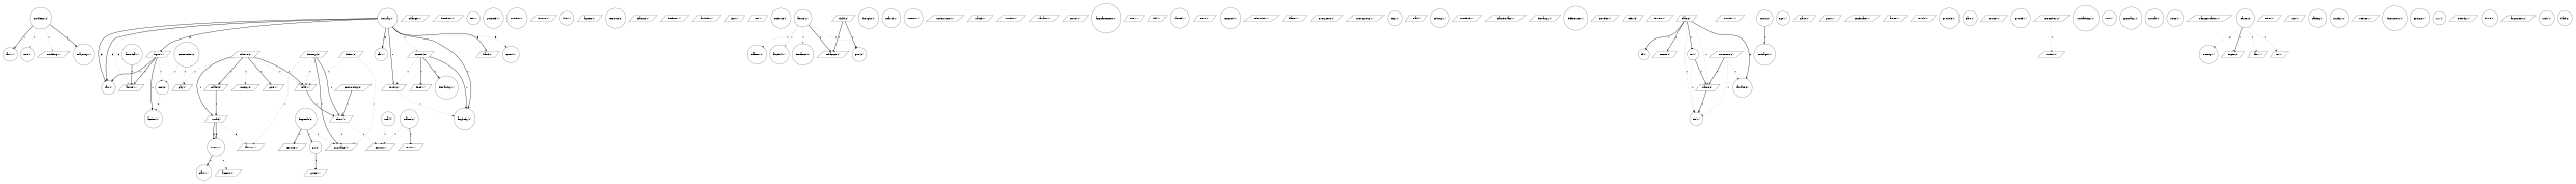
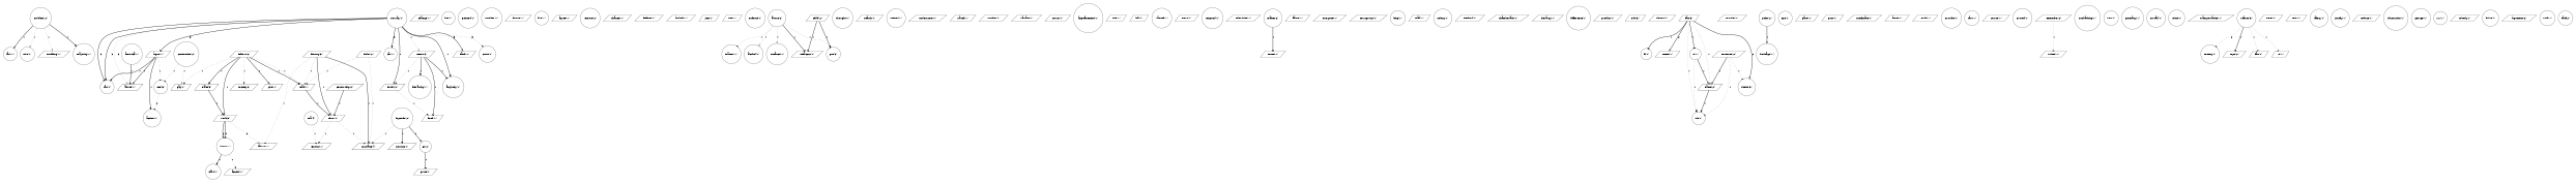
  digraph {
    node [shape=parallelogram]
    edge [arrowhead=tee style=bold]
    n1 [label="problem(2)" shape=circle]
    n2 [label="law(1)" shape=circle]
    n3 [label="size(1)" shape=circle]
    n4 [label="trodding(1)"]
    n5 [label="majority(1)" shape=circle]
    n6 [label="norway(1)" shape=circle]
    n7 [label="ban(1)" shape=circle]
    n8 [label="car(1)" shape=circle]
    n9 [label="seems(3)"]
    n10 [label="doubt(2)"]
    n11 [label="hand(1)"]
    n12 [label="argue(1)"]
    n13 [label="cross(1)" shape=circle]
    n14 [label="abuse(1)"]
    n15 [label="anybody(1)" shape=circle]
    n16 [label="hierarchy(1)" shape=circle]
    n17 [label="feed(1)"]
    n18 [label="one(3)" shape=circle]
    n19 [label="action(1)" shape=circle]
    n20 [label="change(1)"]
-   n21 [label="freedom(1)"]
    n22 [label="pay(1)"]
    n23 [label="bet(1)" shape=circle]
    n24 [label="pointed(1)" shape=circle]
    n25 [label="number(1)" shape=circle]
    n26 [label="future(1)"]
    n27 [label="live(1)" shape=circle]
    n28 [label="agree(1)"]
    n29 [label="remove(2)" shape=circle]
    n30 [label="chance(1)"]
    n31 [label="defines(1)"]
    n32 [label="asshole(1)"]
    n33 [label="jest(1)"]
    n34 [label="sex(1)"]
    n35 [label="enforce(1)" shape=circle]
    n36 [label="abuse(2)" shape=circle]
    n37 [label="matter(1)" shape=circle]
    n38 [label="alcohol(1)" shape=circle]
    n39 [label="instance(1)" shape=circle]
    n40 [label="tobaccco(1)"]
    n41 [label="gun(3)" shape=circle]
    n42 [label="thought(1)" shape=circle]
-   n43 [label="search(1)" shape=circle]
+   n43 [label="search(1)"]
    n44 [label="censorship(2)"]
    n45 [label="show(1)"]
    n46 [label="populace(4)"]
    n47 [label="restrict(1)"]
    n48 [label="usenet(1)" shape=circle]
    n49 [label="underscore(1)"]
    n50 [label="depends(2)" shape=circle]
    n51 [label="service(1)"]
    n52 [label="go(2)" shape=circle]
    n53 [label="price(1)"]
    n54 [label="watch(1)"]
    n55 [label="believe(2)"]
    n56 [label="society(2)"]
    n57 [label="read(1)"]
    n58 [label="give(1)"]
    n59 [label="make(3)"]
    n60 [label="work(3)"]
    n61 [label="failure(1)"]
    n62 [label="doesn(1)" shape=circle]
    n63 [label="clari(1)" shape=circle]
    n64 [label="access(1)"]
    n65 [label="wonder(1)"]
    n66 [label="warrant(1)"]
    n67 [label="storm(1)"]
    n68 [label="appeasement(1)" shape=circle]
    n69 [label="site(1)"]
    n70 [label="kill(1)"]
    n71 [label="wanted(1)" shape=circle]
    n72 [label="news(1)"]
    n73 [label="respond(1)" shape=circle]
    n74 [label="television(1)"]
    n75 [label="makes(2)" shape=circle]
    n76 [label="sense(1)"]
    n77 [label="flame(1)"]
    n78 [label="everyone(1)"]
    n79 [label="newsgroup(1)"]
    n80 [label="king(1)" shape=circle]
    n81 [label="mail(1)"]
    n82 [label="colony(1)" shape=circle]
    n83 [label="method(1)"]
    n84 [label="chamberlain(1)"]
    n85 [label="hierarcy(1)"]
    n86 [label="contention(2)" shape=circle]
    n87 [label="difference(1)" shape=circle]
    n88 [label="predict(1)"]
    n89 [label="edu(3)"]
    n90 [label="desert(1)"]
    n91 [label="dan(3)"]
    n92 [label="ifi(1)" shape=circle]
    n93 [label="exnet(1)"]
    n94 [label="re(1)" shape=circle]
    n95 [label="name(2)"]
    n96 [label="uio(1)" shape=circle]
-   n97 [label="iastate(3)" shape=circle]
+   n97 [label="doesn(3)" shape=circle]
    n98 [label="history(3)"]
    n99 [label="murder(1)"]
    n100 [label="point(2)" shape=circle]
    n101 [label="heritage(1)" shape=circle]
    n102 [label="ego(1)" shape=circle]
    n103 [label="gave(1)"]
    n104 [label="post(1)"]
    n105 [label="confiscate(1)"]
    n106 [label="amex(1)"]
    n107 [label="child(2)"]
    n108 [label="revolt(1)"]
    n109 [label="provide(1)" shape=circle]
    n110 [label="part(1)" shape=circle]
    n111 [label="course(1)"]
    n112 [label="proved(1)" shape=circle]
    n113 [label="remember(2)"]
    n114 [label="writes(1)"]
    n115 [label="sorenson(2)"]
    n116 [label="sunbathing(1)" shape=circle]
    n117 [label="won(1)" shape=circle]
    n118 [label="germany(1)" shape=circle]
    n119 [label="hitler(2)"]
    n120 [label="curtail(1)" shape=circle]
    n121 [label="voice(1)" shape=circle]
    n122 [label="transportation(1)"]
    n123 [label="reason(3)" shape=circle]
    n124 [label="money(1)" shape=circle]
    n125 [label="hope(2)"]
    n126 [label="fan(1)"]
    n127 [label="ve(1)"]
    n128 [label="meet(1)"]
    n129 [label="tom(1)"]
    n130 [label="safety(1)" shape=circle]
    n131 [label="justify(1)" shape=circle]
    n132 [label="reduce(1)"]
    n133 [label="america(1)" shape=circle]
    n134 [label="discussion(1)" shape=circle]
    n135 [label="george(1)" shape=circle]
    n136 [label="ww(1)" shape=circle]
    n137 [label="nobody(1)"]
    n138 [label="usa(4)" shape=circle]
    n139 [label="drive(1)" shape=circle]
    n140 [label="argument(2)"]
    n141 [label="wish(1)" shape=circle]
    n142 [label="batf(2)" shape=circle]
    n1 -> n2 [arrowhead=onormal label=1]
    n1 -> n3 [arrowhead=onormal label=1 style=dotted]
    n1 -> n4 [arrowhead=onormal label=1 style=dotted]
    n1 -> n5 [arrowhead=normal label=1]
    n6 -> n7 [label=3]
    n6 -> n7 [arrowhead=normal label=3]
    n6 -> n8 [arrowhead=normal label=3]
    n6 -> n9 [arrowhead=onormal label=1 style=dotted]
    n6 -> n10 [arrowhead=onormal label=1]
    n6 -> n11 [arrowhead=onormal label=3]
    n6 -> n12 [label=3]
    n6 -> n13 [arrowhead=normal label=3 style=dotted]
    n6 -> n14 [arrowhead=onormal label=3 style=dotted]
    n6 -> n15 [arrowhead=normal label=1]
    n9 -> n10 [arrowhead=normal label=1 style=dotted]
    n9 -> n15 [label=1]
    n9 -> n16 [arrowhead=normal label=1]
    n9 -> n17 [label=1]
-   n10 -> n15 [arrowhead=normal label=1 style=dotted]
+   n10 -> n17 [arrowhead=normal label=1 style=dotted]
    n12 -> n7 [arrowhead=normal label=1]
    n12 -> n14 [arrowhead=onormal label=1]
    n12 -> n18 [label=1 style=dotted]
    n12 -> n19 [arrowhead=normal label=1]
    n18 -> n19 [label=2 style=dotted]
    n36 -> n37 [label=1 style=dotted]
    n36 -> n38 [arrowhead=onormal label=1 style=dotted]
    n36 -> n39 [arrowhead=onormal label=1 style=dotted]
    n36 -> n40 [label=1]
    n36 -> n41 [label=1 style=dotted]
    n44 -> n45 [label=1]
    n45 -> n46 [label=1 style=dotted]
    n45 -> n47 [arrowhead=normal label=1 style=dotted]
    n50 -> n46 [arrowhead=normal label=1 style=dotted]
    n50 -> n51 [arrowhead=normal label=1]
    n50 -> n52 [arrowhead=onormal label=1]
    n52 -> n53 [label=1]
    n55 -> n22 [arrowhead=normal label=1 style=dotted]
    n55 -> n56 [arrowhead=normal label=1 style=dotted]
    n55 -> n57 [label=1]
    n55 -> n57 [arrowhead=onormal label=1 style=dotted]
    n55 -> n58 [arrowhead=onormal label=1]
    n55 -> n59 [arrowhead=normal label=1]
    n55 -> n60 [arrowhead=onormal label=1]
    n57 -> n45 [label=1]
    n59 -> n60 [arrowhead=normal label=1]
    n60 -> n61 [arrowhead=onormal label=2 style=dotted]
    n60 -> n62 [label=2]
    n60 -> n62 [arrowhead=onormal label=2]
    n62 -> n63 [arrowhead=normal label=1]
    n62 -> n64 [arrowhead=normal label=1 style=dotted]
-   n75 -> n47 [arrowhead=normal label=1 style=dotted]
    n75 -> n76 [label=1]
    n86 -> n18 [label=1 style=dotted]
    n86 -> n22 [arrowhead=onormal label=1 style=dotted]
    n91 -> n92 [label=1]
    n91 -> n93 [arrowhead=onormal label=2]
    n91 -> n94 [label=1]
    n91 -> n95 [label=1 style=dotted]
    n91 -> n96 [arrowhead=normal label=1 style=dotted]
    n91 -> n97 [arrowhead=onormal label=2]
    n94 -> n95 [arrowhead=onormal label=1]
    n94 -> n96 [arrowhead=normal label=1 style=dotted]
    n95 -> n96 [arrowhead=normal label=1]
    n98 -> n45 [arrowhead=onormal label=1]
    n98 -> n46 [arrowhead=onormal label=1]
    n98 -> n57 [label=1 style=dotted]
    n98 -> n61 [label=1 style=dotted]
    n100 -> n101 [arrowhead=onormal label=1]
    n107 -> n40 [label=1]
    n107 -> n41 [arrowhead=normal label=1]
    n113 -> n114 [label=1 style=dotted]
    n115 -> n95 [arrowhead=onormal label=1]
    n115 -> n96 [label=1 style=dotted]
    n115 -> n97 [label=1 style=dotted]
    n119 -> n46 [arrowhead=onormal label=1 style=dotted]
    n119 -> n57 [label=1 style=dotted]
    n123 -> n124 [label=2 style=dotted]
    n123 -> n125 [label=1]
    n123 -> n126 [label=1 style=dotted]
-   n123 -> n127 [arrowhead=normal label=1 style=dotted]
+   n123 -> n127 [label=1 style=dotted]
    n133 -> n14 [label=1]
    n138 -> n47 [label=1 style=dotted]
  }
